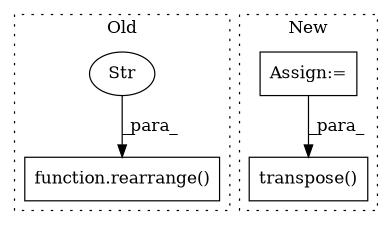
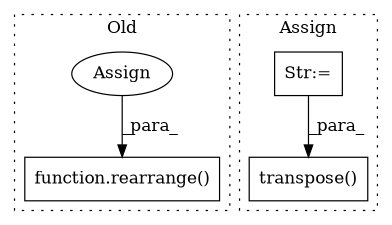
  digraph {
    node [a=75 shape=box]
    n1 [l="10,1" label="function.rearrange()" s="2367,2416"]
-   n2 [a=66 l=26 label=Str s=2390 shape=ellipse]
+   n2 [a=66 l=26 label=Assign s=2390 shape=ellipse]
    n3 [l="12,1" label="transpose()" s="4568,4595"]
-   n4 [a=68 l=3 label="Assign:=" s=4565]
+   n4 [a=68 l=3 label="Str:=" s=4565]
    subgraph cluster_1 {
      label=Old
      style=dotted
      n1
      n2
    }
    subgraph cluster_2 {
-     label=New
+     label=Assign
      style=dotted
      n3
      n4
    }
    n2 -> n1 [label=_para_]
    n4 -> n3 [label=_para_]
  }
